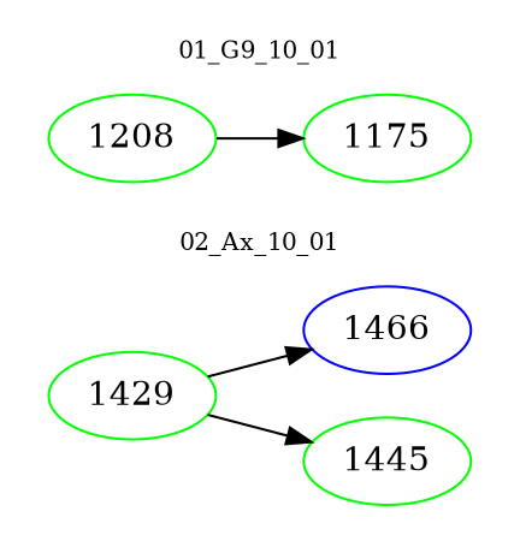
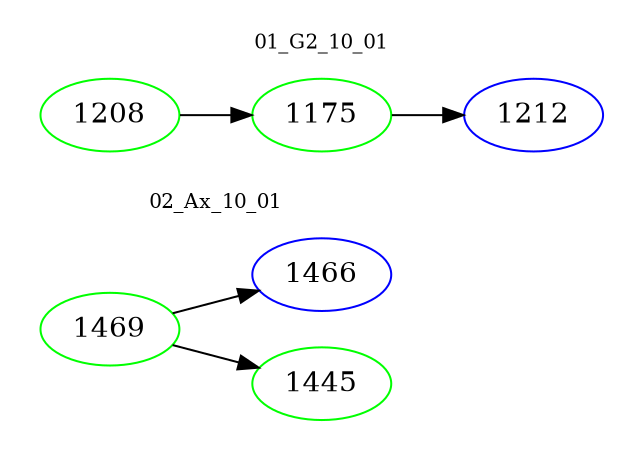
  digraph {
    rankdir=LR
    node [color=green]
    edge [color=black]
    n1 [label=1445]
-   n2 [label=1429]
+   n2 [label=1469]
    n3 [color=blue label=1466]
    n4 [label=1208]
    n5 [label=1175]
+   n6 [color=blue label=1212]
    subgraph cluster_1 {
      color=white
      fontsize=10
      label="02_Ax_10_01"
      n1
      n2
      n3
    }
    subgraph cluster_2 {
      color=white
      fontsize=10
-     label="01_G9_10_01"
+     label="01_G2_10_01"
      n4
      n5
+     n6
    }
    n2 -> n1
    n2 -> n3
    n4 -> n5
+   n5 -> n6
  }
